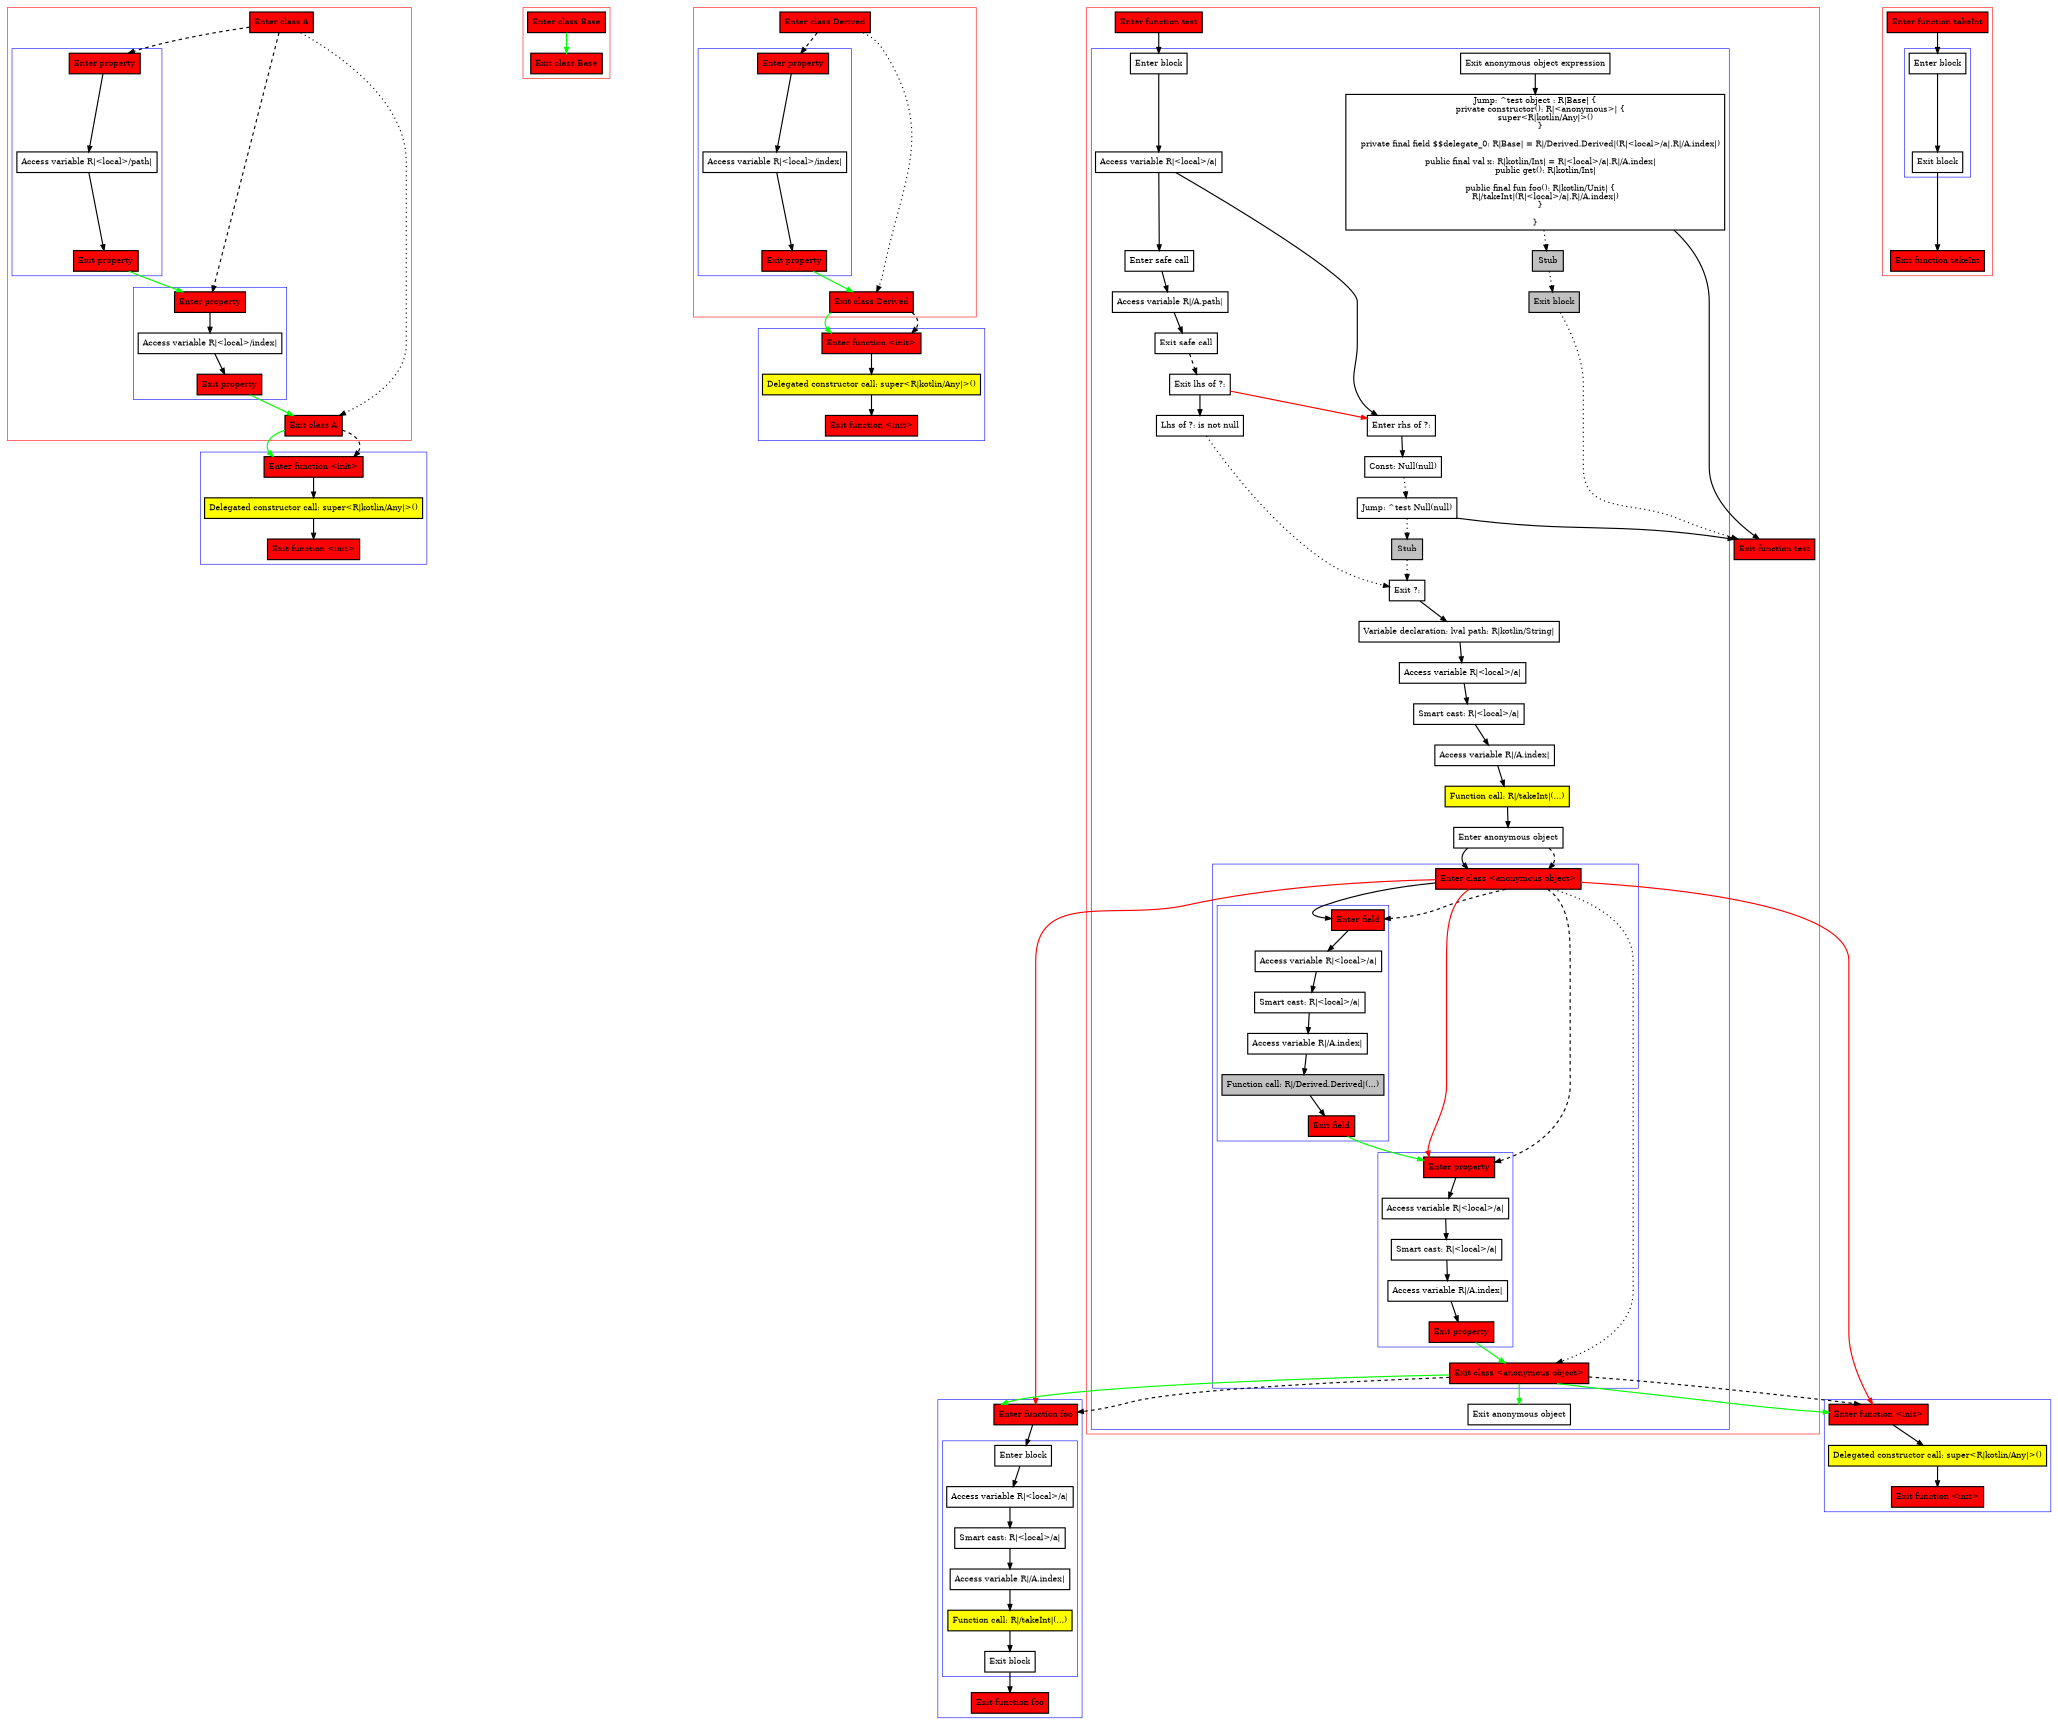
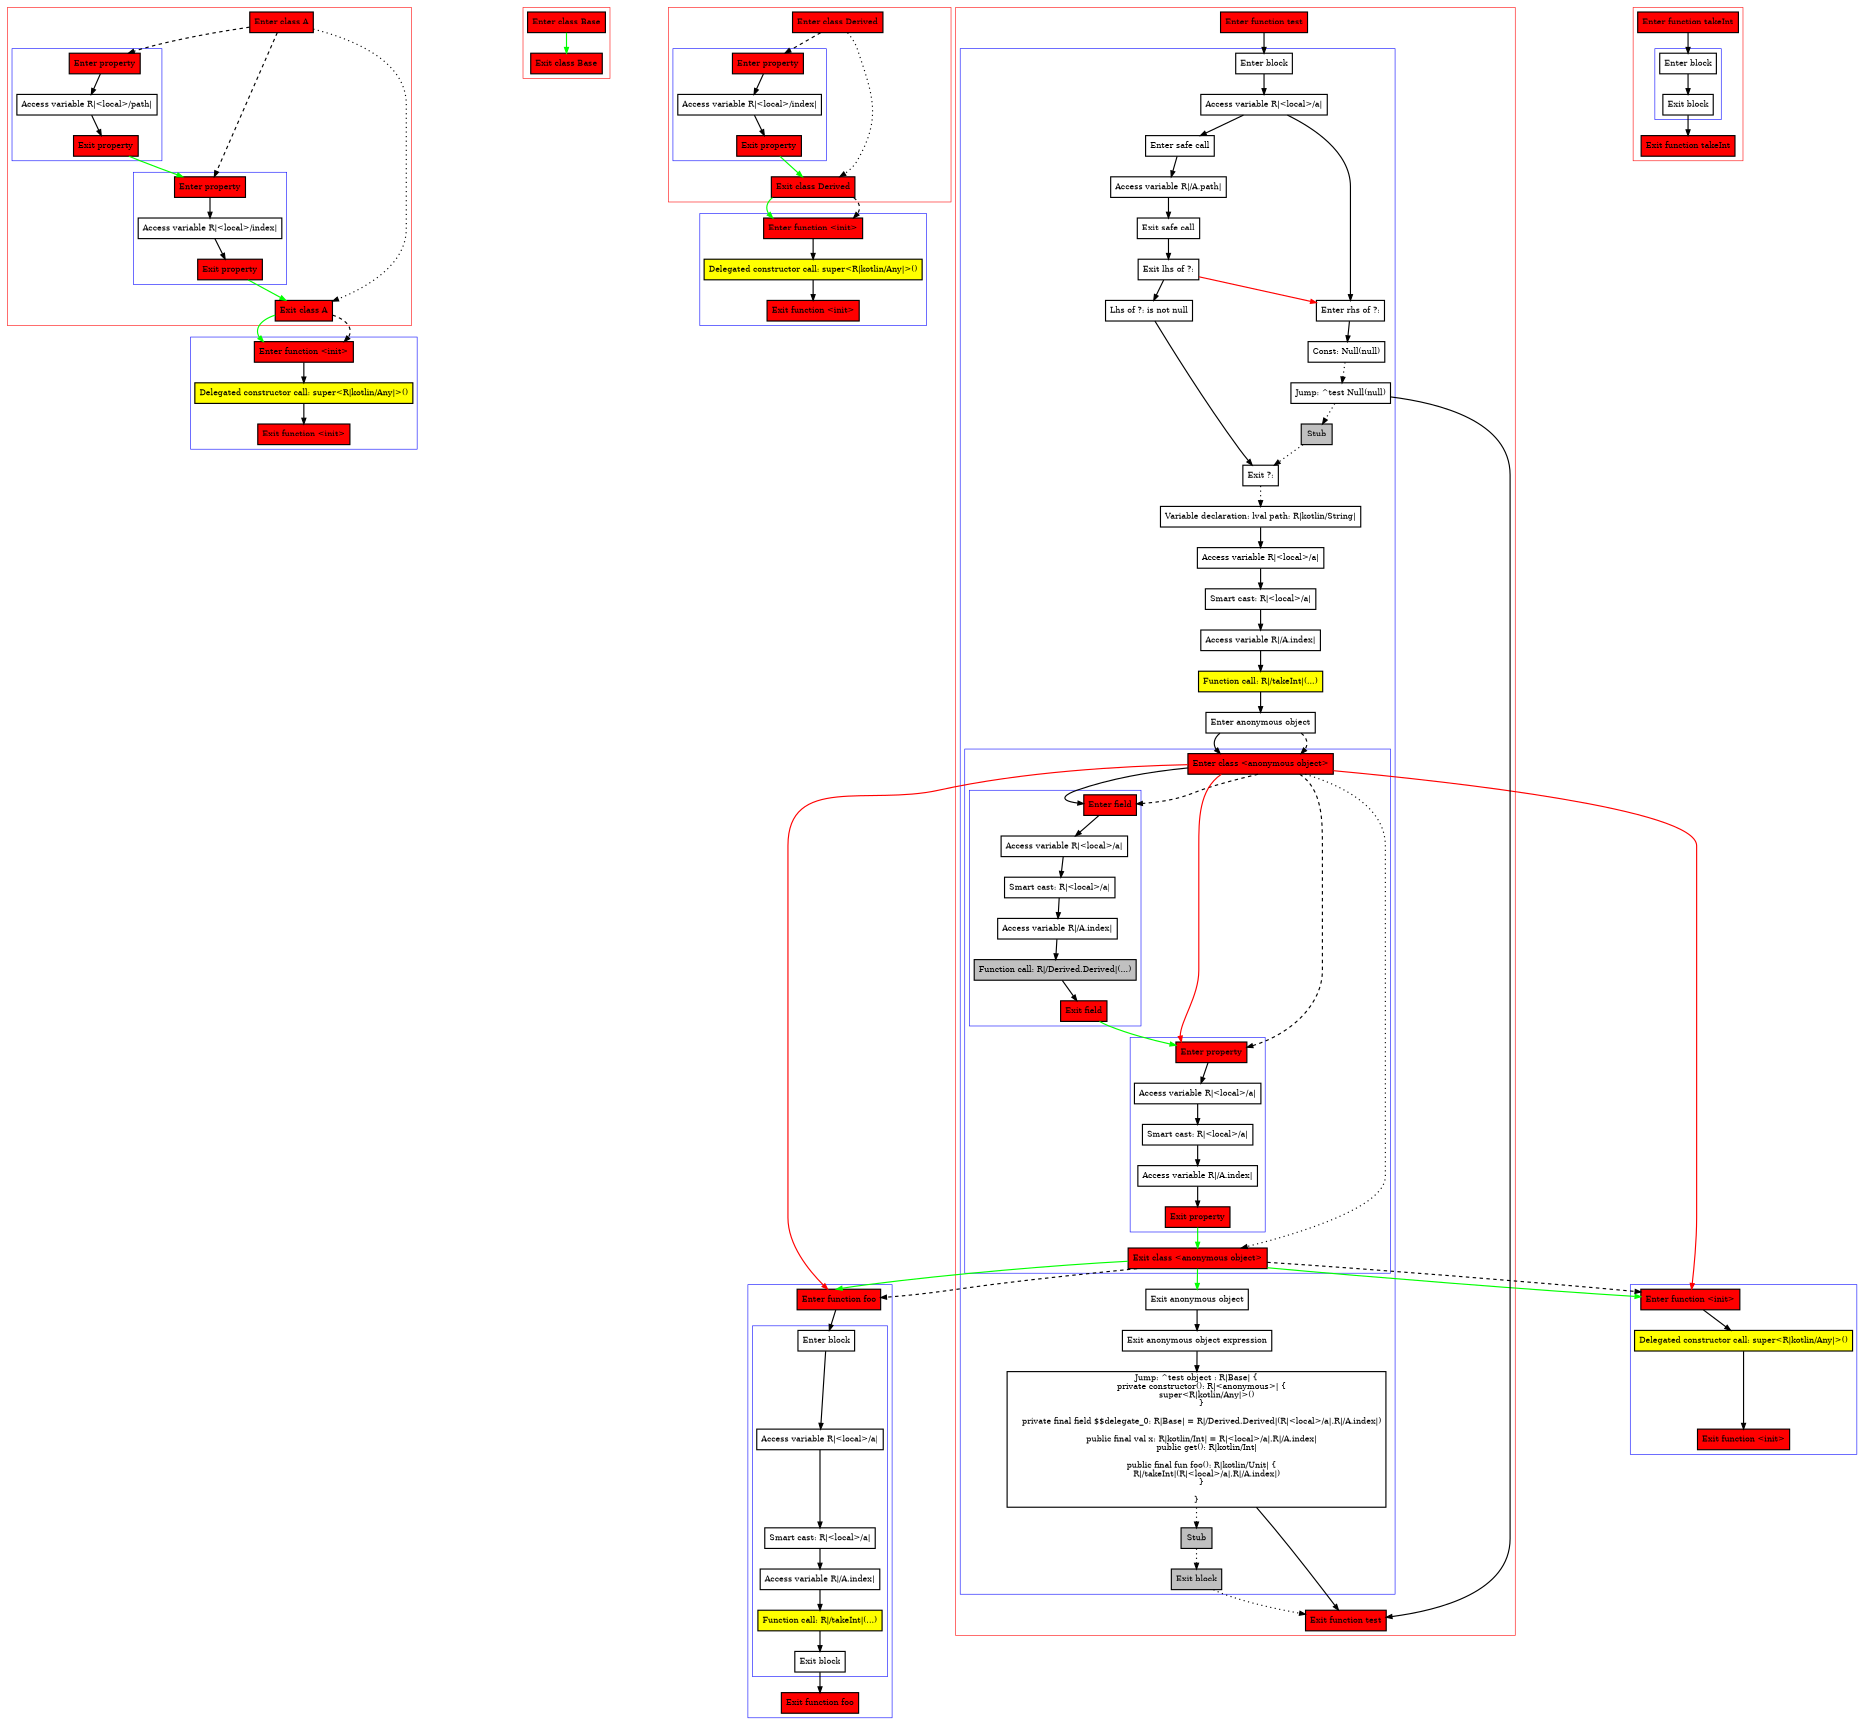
  digraph {
    nodesep=3
    node [penwidth=2 shape=box style=filled]
    edge [penwidth=2]
    n1 [fillcolor=red label="Enter property"]
    n2 [label="Access variable R|<local>/path|" style=""]
    n3 [fillcolor=red label="Exit property"]
    n4 [fillcolor=red label="Enter property"]
    n5 [label="Access variable R|<local>/index|" style=""]
    n6 [fillcolor=red label="Exit property"]
    n7 [fillcolor=red label="Enter class A"]
    n8 [fillcolor=red label="Exit class A"]
    n9 [fillcolor=red label="Enter function <init>"]
    n10 [fillcolor=yellow label="Delegated constructor call: super<R|kotlin/Any|>()"]
    n11 [fillcolor=red label="Exit function <init>"]
    n12 [fillcolor=red label="Enter class Base"]
    n13 [fillcolor=red label="Exit class Base"]
    n14 [fillcolor=red label="Enter property"]
    n15 [label="Access variable R|<local>/index|" style=""]
    n16 [fillcolor=red label="Exit property"]
    n17 [fillcolor=red label="Enter class Derived"]
    n18 [fillcolor=red label="Exit class Derived"]
    n19 [fillcolor=red label="Enter function <init>"]
    n20 [fillcolor=yellow label="Delegated constructor call: super<R|kotlin/Any|>()"]
    n21 [fillcolor=red label="Exit function <init>"]
    n22 [fillcolor=red label="Enter field"]
    n23 [label="Access variable R|<local>/a|" style=""]
    n24 [label="Smart cast: R|<local>/a|" style=""]
    n25 [label="Access variable R|/A.index|" style=""]
    n26 [fillcolor=gray label="Function call: R|/Derived.Derived|(...)"]
    n27 [fillcolor=red label="Exit field"]
    n28 [fillcolor=red label="Enter property"]
    n29 [label="Access variable R|<local>/a|" style=""]
    n30 [label="Smart cast: R|<local>/a|" style=""]
    n31 [label="Access variable R|/A.index|" style=""]
    n32 [fillcolor=red label="Exit property"]
    n33 [fillcolor=red label="Enter class <anonymous object>"]
    n34 [fillcolor=red label="Exit class <anonymous object>"]
    n35 [label="Enter block" style=""]
    n36 [label="Access variable R|<local>/a|" style=""]
    n37 [label="Enter safe call" style=""]
    n38 [label="Access variable R|/A.path|" style=""]
    n39 [label="Exit safe call" style=""]
    n40 [label="Exit lhs of ?:" style=""]
    n41 [label="Enter rhs of ?:" style=""]
    n42 [label="Const: Null(null)" style=""]
    n43 [label="Jump: ^test Null(null)" style=""]
    n44 [fillcolor=gray label=Stub]
    n45 [label="Lhs of ?: is not null" style=""]
    n46 [label="Exit ?:" style=""]
    n47 [label="Variable declaration: lval path: R|kotlin/String|" style=""]
    n48 [label="Access variable R|<local>/a|" style=""]
    n49 [label="Smart cast: R|<local>/a|" style=""]
    n50 [label="Access variable R|/A.index|" style=""]
    n51 [fillcolor=yellow label="Function call: R|/takeInt|(...)"]
    n52 [label="Enter anonymous object" style=""]
    n53 [label="Exit anonymous object" style=""]
    n54 [label="Exit anonymous object expression" style=""]
    n55 [label="Jump: ^test object : R|Base| {\n    private constructor(): R|<anonymous>| {\n        super<R|kotlin/Any|>()\n    }\n\n    private final field $$delegate_0: R|Base| = R|/Derived.Derived|(R|<local>/a|.R|/A.index|)\n\n    public final val x: R|kotlin/Int| = R|<local>/a|.R|/A.index|\n        public get(): R|kotlin/Int|\n\n    public final fun foo(): R|kotlin/Unit| {\n        R|/takeInt|(R|<local>/a|.R|/A.index|)\n    }\n\n}\n" style=""]
    n56 [fillcolor=gray label=Stub]
    n57 [fillcolor=gray label="Exit block"]
    n58 [fillcolor=red label="Enter function test"]
    n59 [fillcolor=red label="Exit function test"]
    n60 [label="Enter block" style=""]
    n61 [label="Access variable R|<local>/a|" style=""]
    n62 [label="Smart cast: R|<local>/a|" style=""]
    n63 [label="Access variable R|/A.index|" style=""]
    n64 [fillcolor=yellow label="Function call: R|/takeInt|(...)"]
    n65 [label="Exit block" style=""]
    n66 [fillcolor=red label="Enter function foo"]
    n67 [fillcolor=red label="Exit function foo"]
    n68 [fillcolor=red label="Enter function <init>"]
    n69 [fillcolor=yellow label="Delegated constructor call: super<R|kotlin/Any|>()"]
    n70 [fillcolor=red label="Exit function <init>"]
    n71 [label="Enter block" style=""]
    n72 [label="Exit block" style=""]
    n73 [fillcolor=red label="Enter function takeInt"]
    n74 [fillcolor=red label="Exit function takeInt"]
    subgraph cluster_1 {
      color=red
      n7
      n8
      subgraph cluster_2 {
        color=blue
        n1
        n2
        n3
      }
      subgraph cluster_3 {
        color=blue
        n4
        n5
        n6
      }
    }
    subgraph cluster_4 {
      color=blue
      n9
      n10
      n11
    }
    subgraph cluster_5 {
      color=red
      n12
      n13
    }
    subgraph cluster_6 {
      color=red
      n17
      n18
      subgraph cluster_7 {
        color=blue
        n14
        n15
        n16
      }
    }
    subgraph cluster_8 {
      color=blue
      n19
      n20
      n21
    }
    subgraph cluster_9 {
      color=red
      n58
      n59
      subgraph cluster_10 {
        color=blue
        n35
        n36
        n37
        n38
        n39
        n40
        n41
        n42
        n43
        n44
        n45
        n46
        n47
        n48
        n49
        n50
        n51
        n52
        n53
        n54
        n55
        n56
        n57
        subgraph cluster_11 {
          color=blue
          n33
          n34
          subgraph cluster_12 {
            color=blue
            n22
            n23
            n24
            n25
            n26
            n27
          }
          subgraph cluster_13 {
            color=blue
            n28
            n29
            n30
            n31
            n32
          }
        }
      }
    }
    subgraph cluster_14 {
      color=blue
      n66
      n67
      subgraph cluster_15 {
        color=blue
        n60
        n61
        n62
        n63
        n64
        n65
      }
    }
    subgraph cluster_16 {
      color=blue
      n68
      n69
      n70
    }
    subgraph cluster_17 {
      color=red
      n73
      n74
      subgraph cluster_18 {
        color=blue
        n71
        n72
      }
    }
    n1 -> n2
    n2 -> n3
    n3 -> n4 [color=green]
    n4 -> n5
    n5 -> n6
    n6 -> n8 [color=green]
    n7 -> n1 [style=dashed]
    n7 -> n4 [style=dashed]
    n7 -> n8 [style=dotted]
    n8 -> n9 [color=green]
    n8 -> n9 [style=dashed]
    n9 -> n10
    n10 -> n11
    n12 -> n13 [color=green]
    n14 -> n15
    n15 -> n16
    n16 -> n18 [color=green]
    n17 -> n14 [style=dashed]
    n17 -> n18 [style=dotted]
    n18 -> n19 [color=green]
    n18 -> n19 [style=dashed]
    n19 -> n20
    n20 -> n21
    n22 -> n23
    n23 -> n24
    n24 -> n25
    n25 -> n26
    n26 -> n27
    n27 -> n28 [color=green]
    n28 -> n29
    n29 -> n30
    n30 -> n31
    n31 -> n32
    n32 -> n34 [color=green]
    n33 -> n22
    n33 -> n22 [style=dashed]
    n33 -> n28 [color=red]
    n33 -> n28 [style=dashed]
    n33 -> n34 [style=dotted]
    n33 -> n66 [color=red]
    n33 -> n68 [color=red]
    n34 -> n53 [color=green]
    n34 -> n66 [color=green]
    n34 -> n66 [style=dashed]
    n34 -> n68 [color=green]
    n34 -> n68 [style=dashed]
    n35 -> n36
    n36 -> n37
    n36 -> n41
    n37 -> n38
    n38 -> n39
-   n39 -> n40 [style=dashed]
+   n39 -> n40
    n40 -> n41 [color=red]
    n40 -> n45
    n41 -> n42
    n42 -> n43 [style=dotted]
    n43 -> n44 [style=dotted]
    n43 -> n59
    n44 -> n46 [style=dotted]
-   n45 -> n46 [style=dotted]
-   n46 -> n47
+   n45 -> n46
+   n46 -> n47 [style=dotted]
    n47 -> n48
    n48 -> n49
    n49 -> n50
    n50 -> n51
    n51 -> n52
    n52 -> n33
    n52 -> n33 [style=dashed]
+   n53 -> n54
    n54 -> n55
    n55 -> n56 [style=dotted]
    n55 -> n59
    n56 -> n57 [style=dotted]
    n57 -> n59 [style=dotted]
    n58 -> n35
    n60 -> n61
    n61 -> n62
    n62 -> n63
    n63 -> n64
    n64 -> n65
    n65 -> n67
    n66 -> n60
    n68 -> n69
    n69 -> n70
    n71 -> n72
    n72 -> n74
    n73 -> n71
  }
